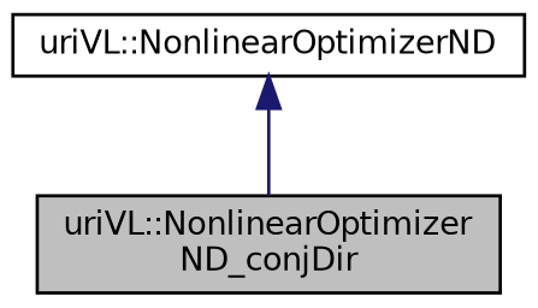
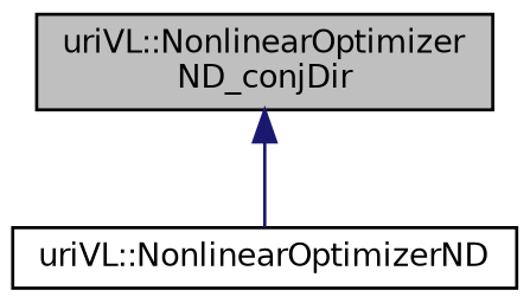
  digraph {
    node [color=black fontname=Helvetica fontsize=10 shape=record style=filled]
    n1 [fillcolor=grey75 fontcolor=black height=0.2 label="uriVL::NonlinearOptimizer\lND_conjDir" width=0.4]
    n2 [fillcolor=white height=0.2 label="uriVL::NonlinearOptimizerND" width=0.4]
-   n2 -> n1 [color=midnightblue dir=back fontname=Helvetica fontsize=10 labelfontname=Helvetica labelfontsize=10 style=solid]
+   n1 -> n2 [color=midnightblue dir=back fontname=Helvetica fontsize=10 labelfontname=Helvetica labelfontsize=10 style=solid]
  }
